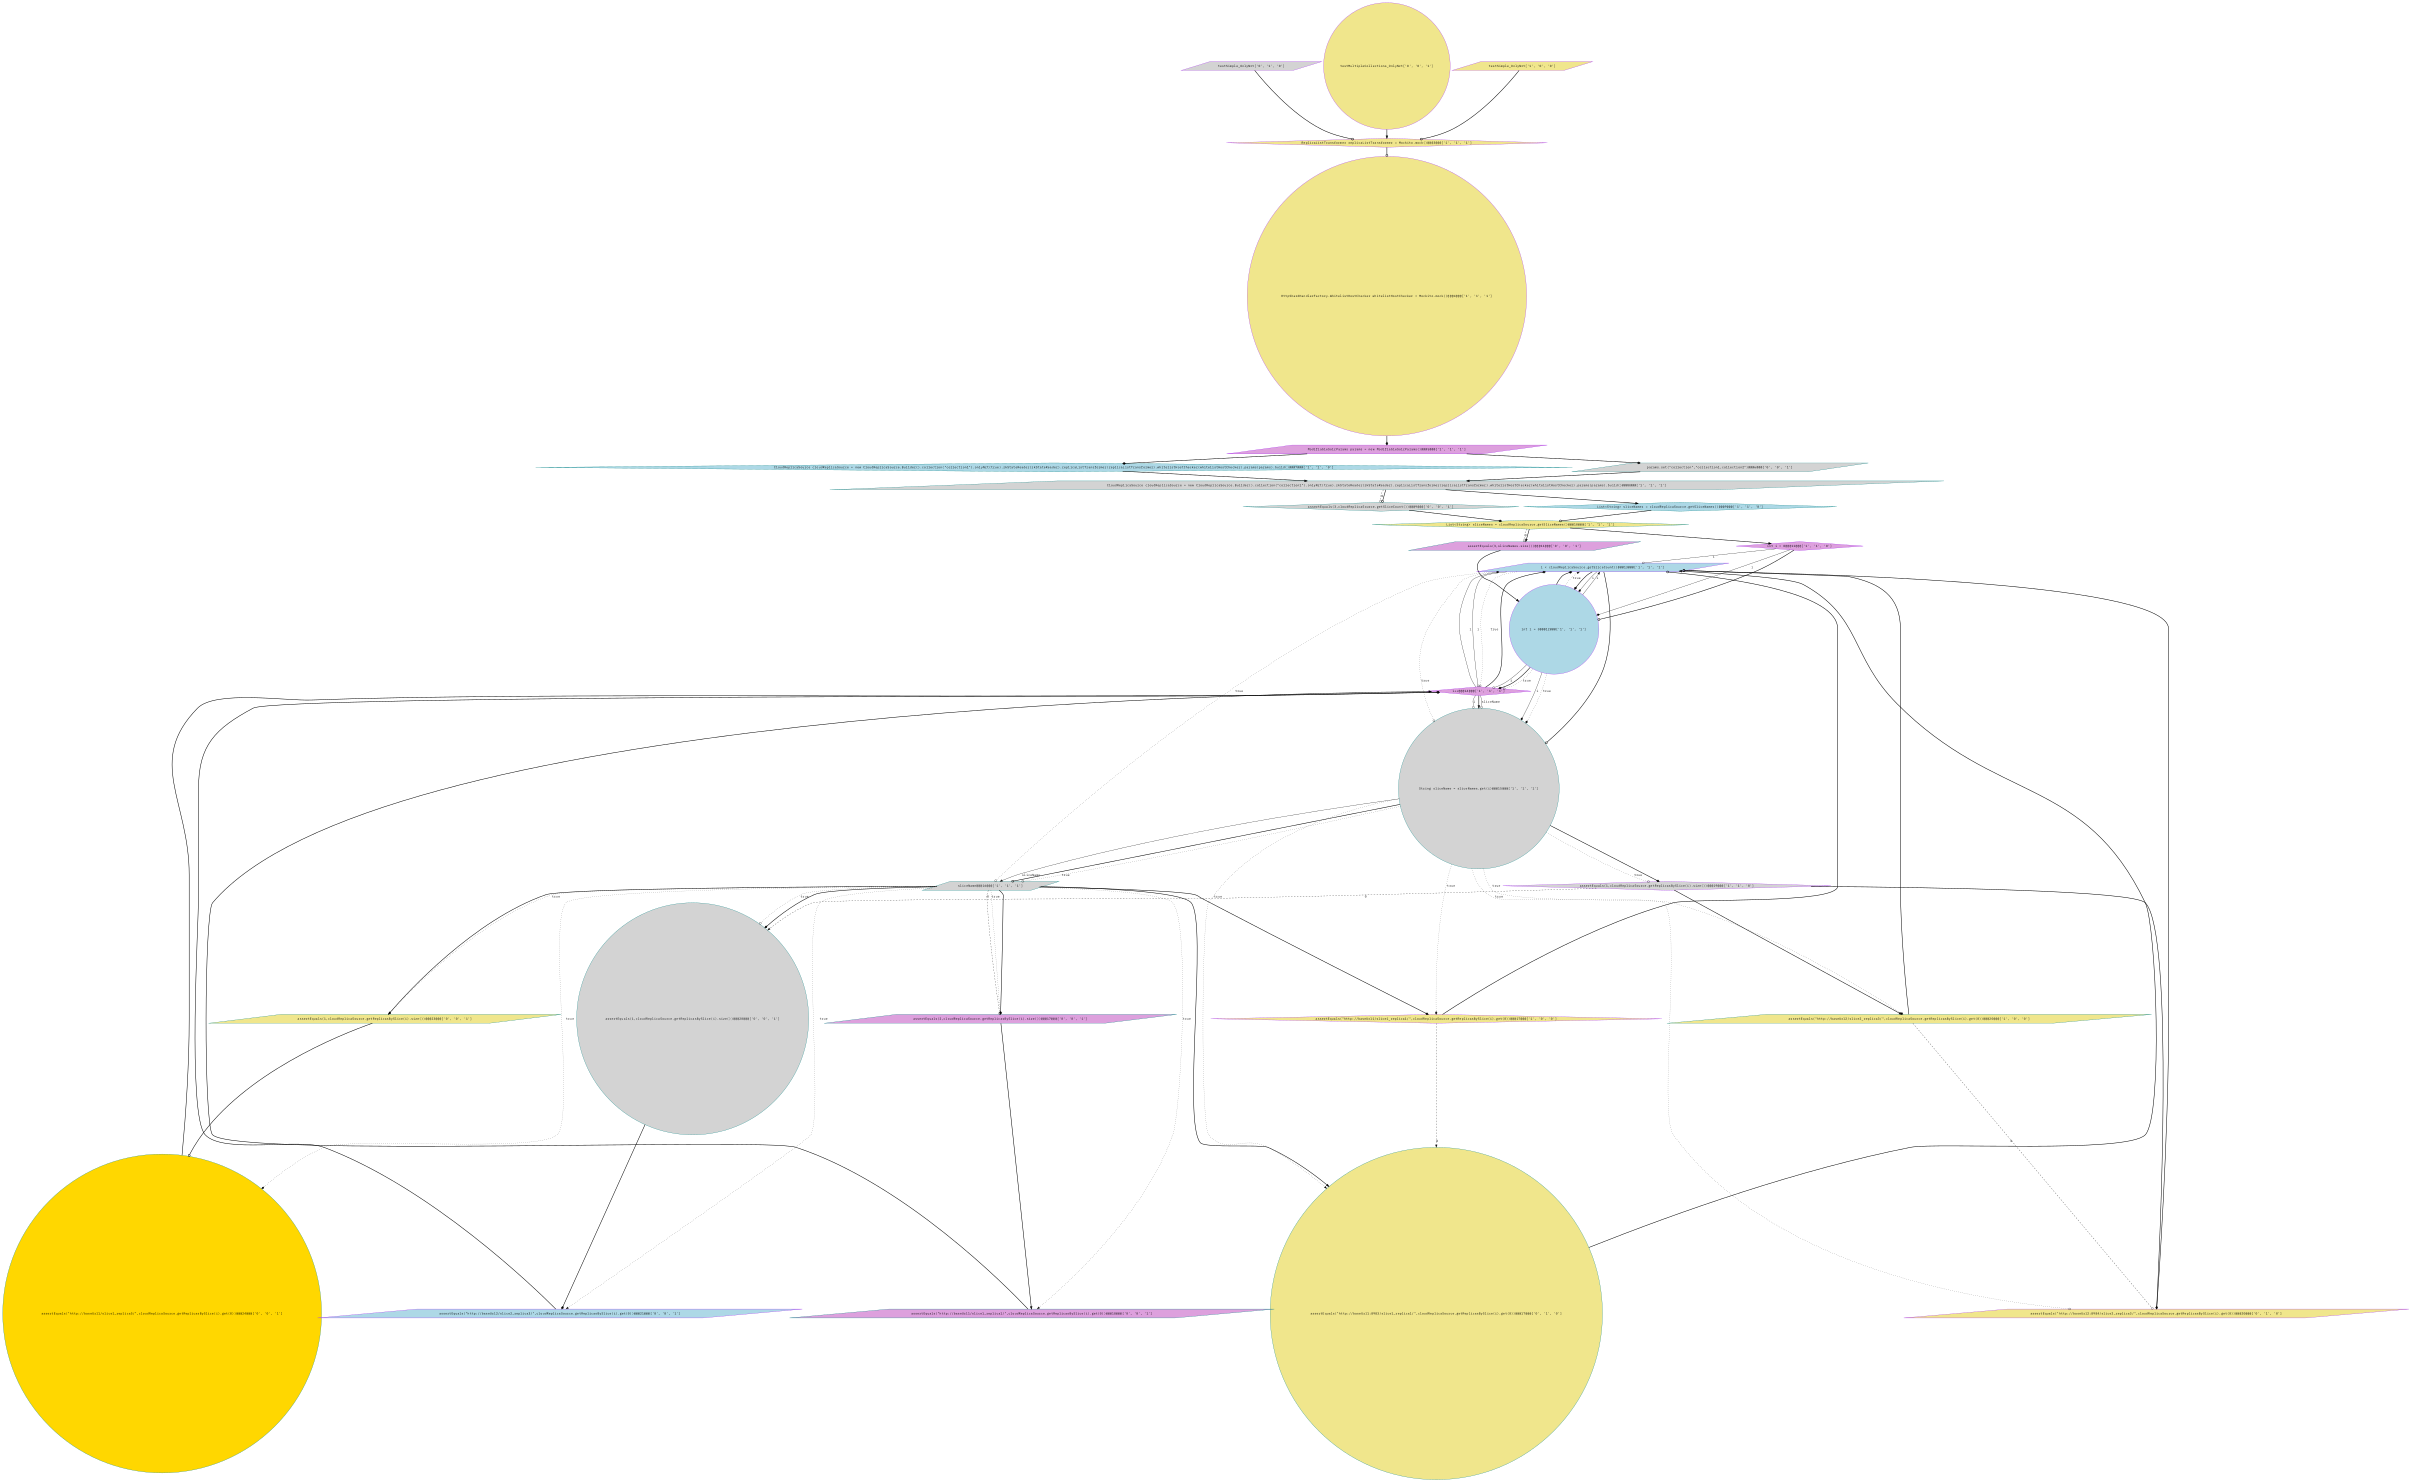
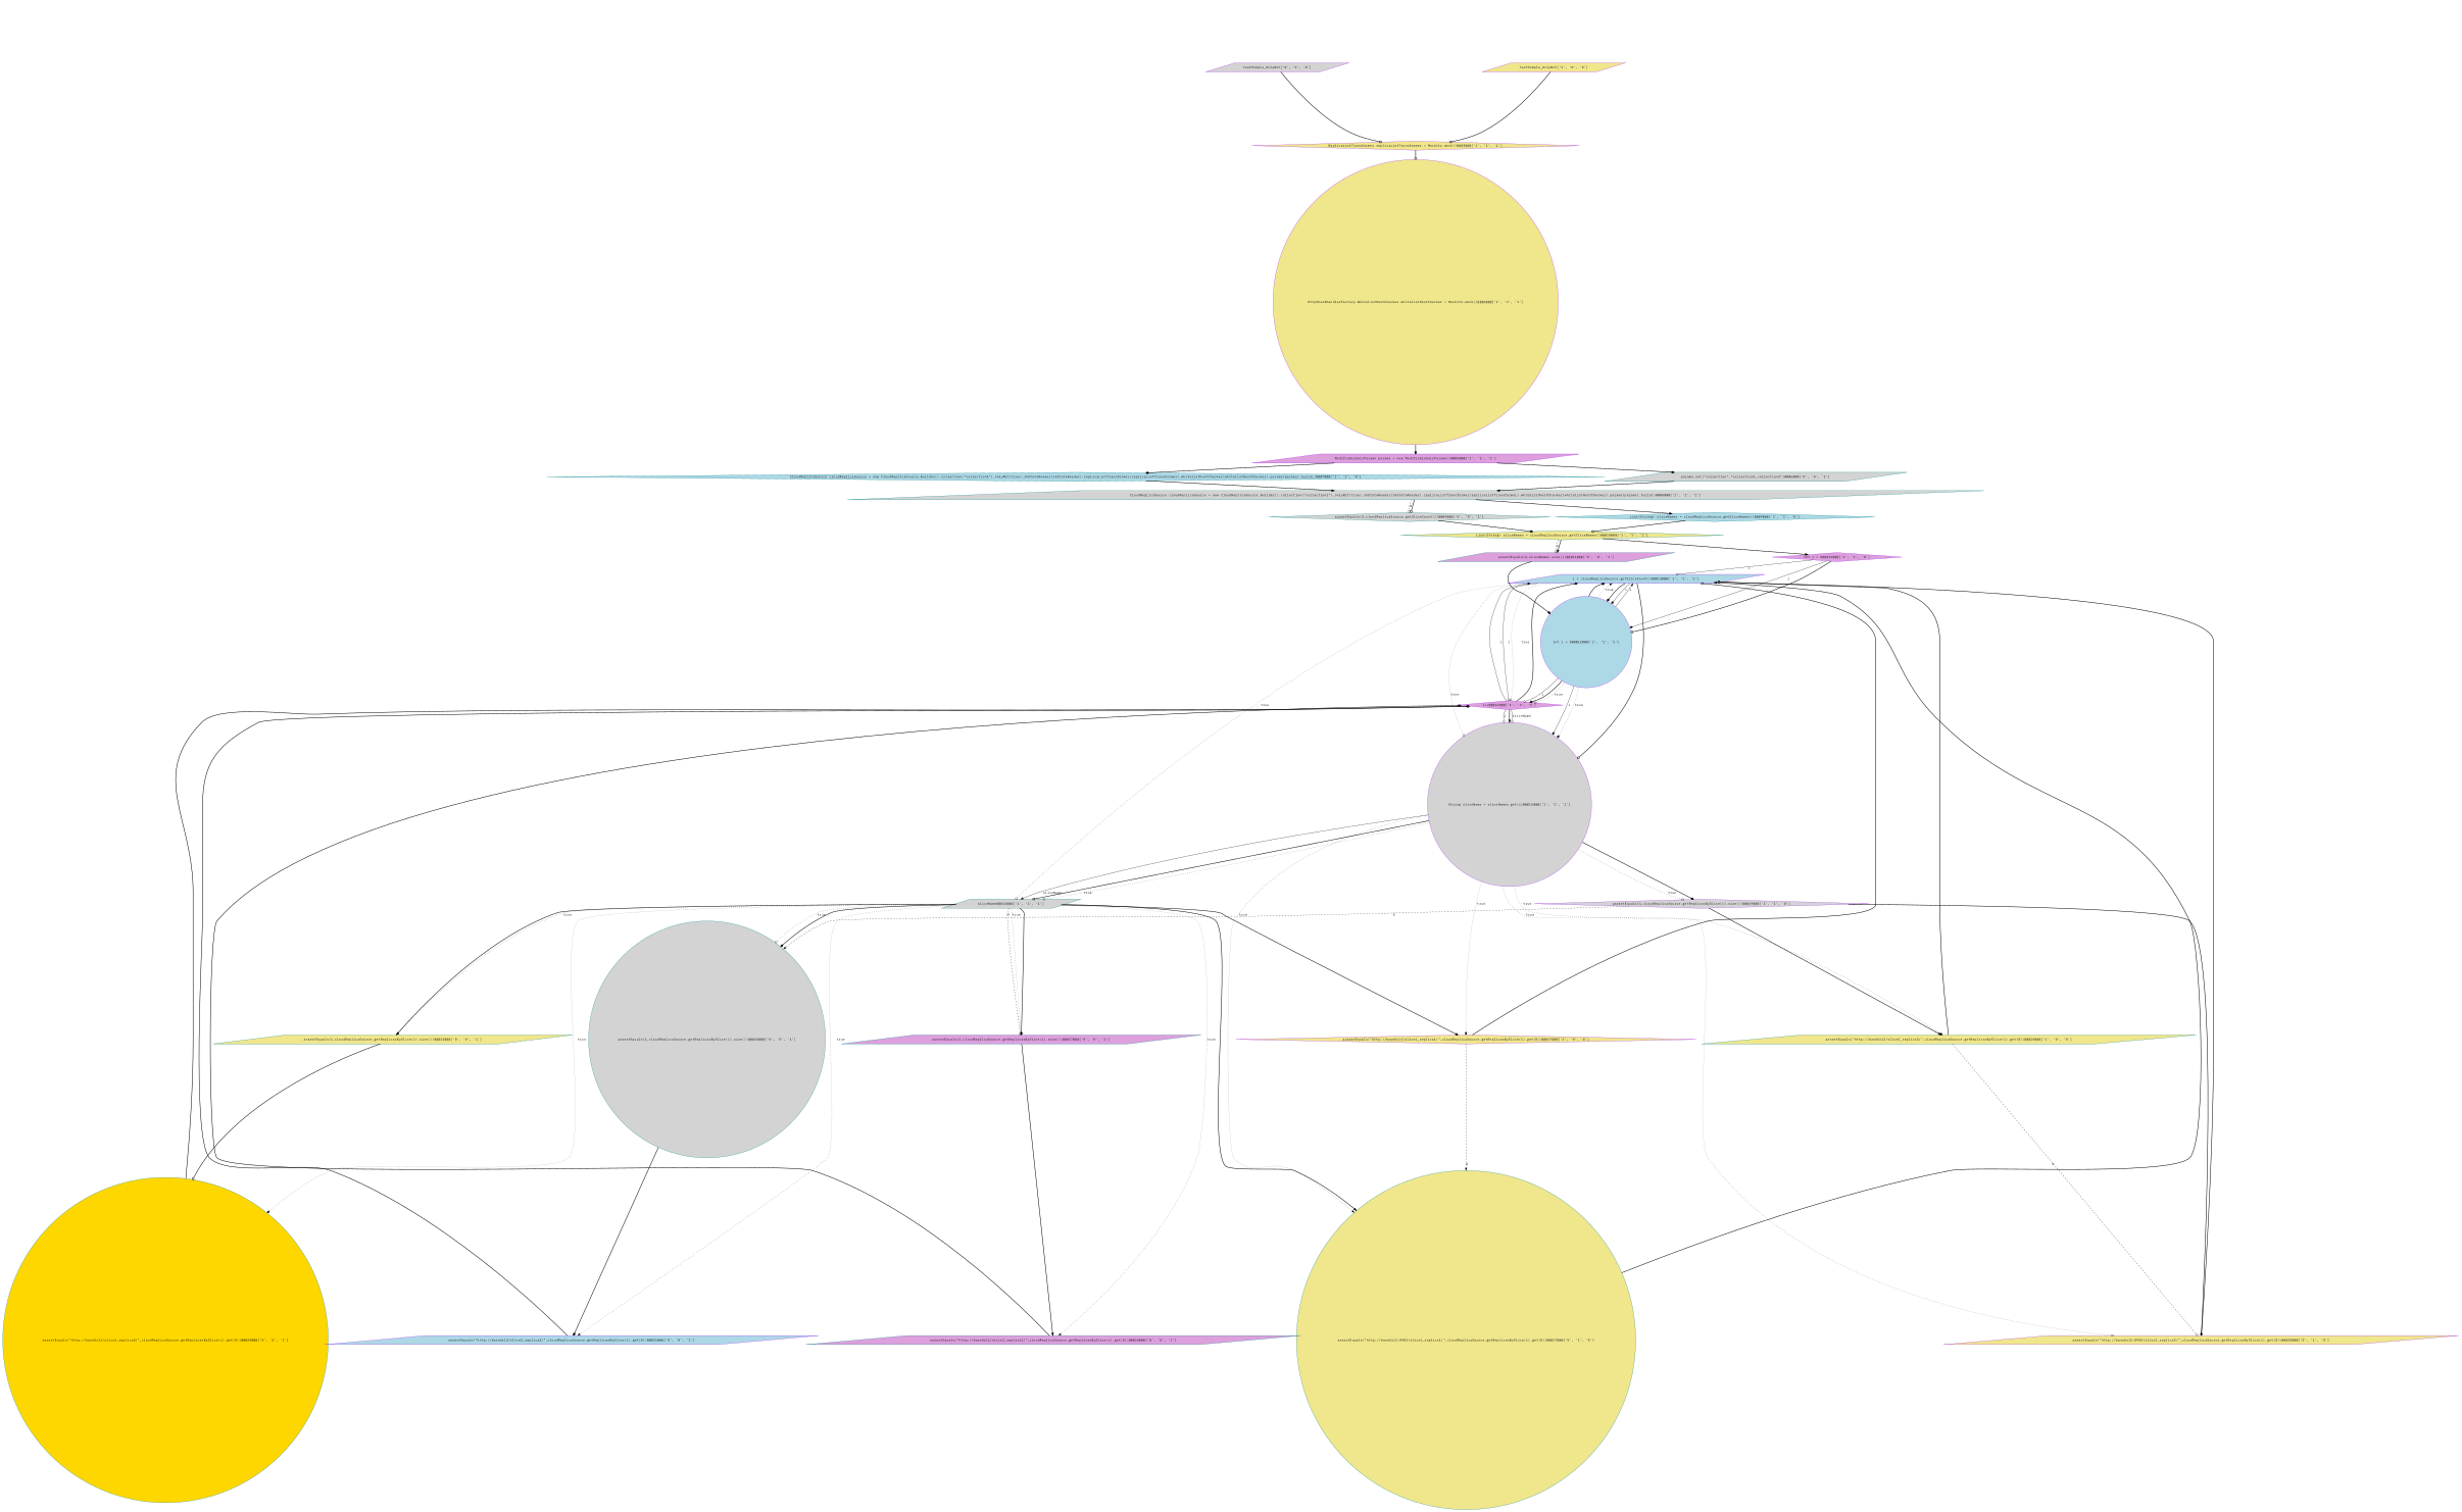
  digraph {
    fontname="IBM Plex Mono"
    node [color=purple fillcolor=khaki fontname="IBM Plex Mono" shape=parallelogram style=filled]
    edge [arrowhead=odot fontname="IBM Plex Mono" style=bold]
    n1 [fillcolor=lightblue label="i < cloudReplicaSource.getSliceCount()@@@13@@@['1', '1', '1']"]
    n2 [fillcolor=plum label="i++@@@14@@@['1', '1', '1']" shape=diamond]
    n3 [fillcolor=lightblue label="int i = 0@@@12@@@['1', '1', '1']" shape=circle]
-   n4 [color=teal fillcolor=lightgrey label="String sliceName = sliceNames.get(i)@@@15@@@['1', '1', '1']" shape=circle]
+   n4 [fillcolor=lightgrey label="String sliceName = sliceNames.get(i)@@@15@@@['1', '1', '1']" shape=circle]
    n5 [color=teal fillcolor=lightgrey label="sliceName@@@16@@@['1', '1', '1']"]
    n6 [fillcolor=lightgrey label="assertEquals(1,cloudReplicaSource.getReplicasBySlice(i).size())@@@19@@@['1', '1', '0']" shape=diamond]
    n7 [label="assertEquals(\"http://baseUrl2:8984/slice2_replica3/\",cloudReplicaSource.getReplicasBySlice(i).get(0))@@@20@@@['0', '1', '0']"]
    n8 [color=teal label="assertEquals(\"http://baseUrl2/slice2_replica3/\",cloudReplicaSource.getReplicasBySlice(i).get(0))@@@20@@@['1', '0', '0']"]
    n9 [color=teal label="assertEquals(\"http://baseUrl1:8983/slice1_replica1/\",cloudReplicaSource.getReplicasBySlice(i).get(0))@@@17@@@['0', '1', '0']" shape=circle]
    n10 [label="assertEquals(\"http://baseUrl1/slice1_replica1/\",cloudReplicaSource.getReplicasBySlice(i).get(0))@@@17@@@['1', '0', '0']" shape=diamond]
    n11 [color=teal fillcolor=gold label="assertEquals(\"http://baseUrl1/slice1_replica5/\",cloudReplicaSource.getReplicasBySlice(i).get(0))@@@24@@@['0', '0', '1']" shape=circle]
    n12 [color=teal fillcolor=lightgrey label="assertEquals(1,cloudReplicaSource.getReplicasBySlice(i).size())@@@20@@@['0', '0', '1']" shape=circle]
    n13 [fillcolor=lightblue label="assertEquals(\"http://baseUrl2/slice2_replica3/\",cloudReplicaSource.getReplicasBySlice(i).get(0))@@@21@@@['0', '0', '1']"]
    n14 [color=teal label="assertEquals(1,cloudReplicaSource.getReplicasBySlice(i).size())@@@23@@@['0', '0', '1']"]
    n15 [color=teal fillcolor=plum label="assertEquals(2,cloudReplicaSource.getReplicasBySlice(i).size())@@@17@@@['0', '0', '1']"]
    n16 [color=teal fillcolor=plum label="assertEquals(\"http://baseUrl1/slice1_replica1/\",cloudReplicaSource.getReplicasBySlice(i).get(0))@@@18@@@['0', '0', '1']"]
    n17 [fillcolor=plum label="int i = 0@@@11@@@['1', '1', '0']" shape=diamond]
    n18 [color=teal fillcolor=lightgrey label="assertEquals(3,cloudReplicaSource.getSliceCount())@@@9@@@['0', '0', '1']" shape=diamond]
    n19 [color=teal label="List<String> sliceNames = cloudReplicaSource.getSliceNames()@@@10@@@['1', '1', '1']" shape=diamond]
    n20 [color=teal fillcolor=plum label="assertEquals(3,sliceNames.size())@@@11@@@['0', '0', '1']"]
    n21 [fillcolor=plum label="ModifiableSolrParams params = new ModifiableSolrParams()@@@5@@@['1', '1', '1']"]
    n22 [color=teal fillcolor=lightblue label="CloudReplicaSource cloudReplicaSource = new CloudReplicaSource.Builder().collection(\"collection1\").onlyNrt(true).zkStateReader(zkStateReader).replicaListTransformer(replicaListTransformer).whitelistHostChecker(whitelistHostChecker).params(params).build()@@@7@@@['1', '1', '0']" shape=diamond]
    n23 [color=teal fillcolor=lightgrey label="params.set(\"collection\",\"collection1,collection2\")@@@6@@@['0', '0', '1']"]
    n24 [color=teal fillcolor=lightgrey label="CloudReplicaSource cloudReplicaSource = new CloudReplicaSource.Builder().collection(\"collection1\").onlyNrt(true).zkStateReader(zkStateReader).replicaListTransformer(replicaListTransformer).whitelistHostChecker(whitelistHostChecker).params(params).build()@@@8@@@['1', '1', '1']"]
    n25 [fillcolor=lightgrey label="testSimple_OnlyNrt['0', '1', '0']"]
    n26 [label="ReplicaListTransformer replicaListTransformer = Mockito.mock()@@@3@@@['1', '1', '1']" shape=diamond]
    n27 [label="HttpShardHandlerFactory.WhitelistHostChecker whitelistHostChecker = Mockito.mock()@@@4@@@['1', '1', '1']" shape=circle]
-   n28 [label="testMultipleCollections_OnlyNrt['0', '0', '1']" shape=circle]
    n29 [color=teal fillcolor=lightblue label="List<String> sliceNames = cloudReplicaSource.getSliceNames()@@@9@@@['1', '1', '0']" shape=diamond]
    n30 [label="testSimple_OnlyNrt['1', '0', '0']"]
    n1 -> n2 [label=i style=solid]
    n1 -> n2 [label=true style=dotted]
    n1 -> n3 [arrowhead=diamond]
    n1 -> n3 [arrowhead=diamond label=i style=solid]
    n1 -> n4 [label=true style=dotted]
    n1 -> n4
    n1 -> n5 [label=true style=dotted]
    n2 -> n1 [arrowhead=diamond label=i style=solid]
    n2 -> n1 [arrowhead=diamond]
    n2 -> n4 [label=i style=solid]
    n2 -> n4 [arrowhead=normal]
    n2 -> n4 [label=sliceName style=solid]
    n3 -> n1 [arrowhead=normal label=i style=solid]
    n3 -> n1 [arrowhead=diamond]
    n3 -> n1 [arrowhead=normal label=true style=dotted]
    n3 -> n2 [label=i style=solid]
    n3 -> n2 [arrowhead=diamond]
    n3 -> n2 [label=true style=dotted]
    n3 -> n4 [arrowhead=diamond label=i style=solid]
    n3 -> n4 [arrowhead=diamond label=true style=dotted]
    n4 -> n5
    n4 -> n5 [label=true style=dotted]
    n4 -> n5 [arrowhead=normal label=sliceName style=solid]
    n4 -> n6 [arrowhead=diamond]
    n4 -> n6 [label=true style=dotted]
    n4 -> n7 [label=true style=dotted]
    n4 -> n8 [arrowhead=diamond label=true style=dotted]
    n4 -> n9 [arrowhead=normal label=true style=dotted]
    n4 -> n10 [arrowhead=diamond label=true style=dotted]
    n5 -> n9 [arrowhead=normal]
    n5 -> n10 [arrowhead=diamond]
    n5 -> n11 [arrowhead=diamond label=true style=dotted]
    n5 -> n12 [arrowhead=diamond]
    n5 -> n12 [label=true style=dotted]
    n5 -> n13 [arrowhead=normal label=true style=dotted]
    n5 -> n14 [arrowhead=normal label=true style=dotted]
    n5 -> n14 [arrowhead=normal]
    n5 -> n15 [arrowhead=diamond]
    n5 -> n15 [label=0 style=dashed]
    n5 -> n15 [label=true style=dotted]
    n5 -> n16 [arrowhead=normal label=true style=dotted]
    n6 -> n7 [arrowhead=diamond]
    n6 -> n8 [arrowhead=normal]
    n6 -> n12 [arrowhead=normal label=0 style=dashed]
    n7 -> n1
    n8 -> n1
    n8 -> n7 [label=0 style=dashed]
    n9 -> n1 [arrowhead=normal]
    n10 -> n1
    n10 -> n9 [arrowhead=normal label=0 style=dashed]
    n11 -> n2 [arrowhead=diamond]
    n12 -> n13 [arrowhead=diamond]
    n13 -> n2
    n14 -> n11
    n15 -> n16 [arrowhead=normal]
    n16 -> n2 [arrowhead=normal]
    n17 -> n1 [label=i style=solid]
    n17 -> n3 [arrowhead=diamond label=i style=solid]
    n17 -> n3
    n18 -> n19 [arrowhead=diamond]
    n19 -> n17 [arrowhead=normal]
    n19 -> n20 [label=0 style=dashed]
    n19 -> n20 [arrowhead=normal]
-   n20 -> n3 [arrowhead=normal]
+   n20 -> n3 [arrowhead=diamond]
    n21 -> n22 [arrowhead=diamond]
    n21 -> n23 [arrowhead=diamond]
    n22 -> n24 [arrowhead=normal]
    n23 -> n24 [arrowhead=normal]
    n24 -> n18
    n24 -> n18 [label=0 style=dashed]
    n24 -> n29 [arrowhead=normal]
    n25 -> n26
    n26 -> n27
    n27 -> n21 [arrowhead=diamond]
-   n28 -> n26 [arrowhead=normal]
    n29 -> n19
    n30 -> n26
  }
